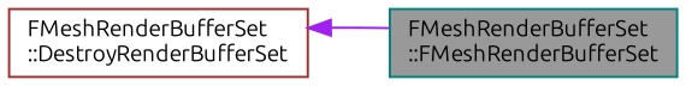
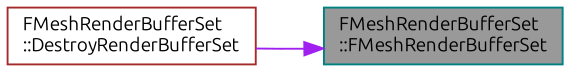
  digraph {
    rankdir=RL
    fontname=Ubuntu
    node [fontname=Ubuntu fontsize=10 shape=box style=filled]
    n1 [color=teal fillcolor=grey60 fontcolor=black height=0.2 label="FMeshRenderBufferSet\l::FMeshRenderBufferSet" width=0.4]
    n2 [color=brown fillcolor=white height=0.2 label="FMeshRenderBufferSet\l::DestroyRenderBufferSet" width=0.4]
-   n2 -> n1 [color=purple dir=back fontname=Ubuntu fontsize=10 labelfontname=Helvetica labelfontsize=10 style=solid]
+   n1 -> n2 [color=purple dir=back fontname=Ubuntu fontsize=10 labelfontname=Helvetica labelfontsize=10 style=solid]
  }
